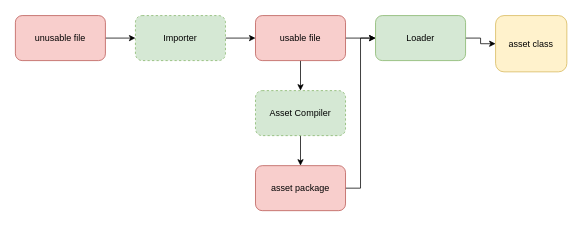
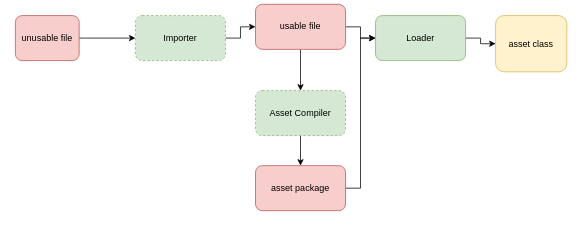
  <mxCell id="0" />
  <mxCell id="1" parent="0" />
  <mxCell id="2" style="edgeStyle=orthogonalEdgeStyle;rounded=0;orthogonalLoop=1;jettySize=auto;html=1;" edge="1" parent="1" source="3" target="5"><mxGeometry relative="1" as="geometry" /></mxCell>
- <mxCell id="3" value="unusable file" style="rounded=1;whiteSpace=wrap;html=1;fillColor=#f8cecc;strokeColor=#b85450;" vertex="1" parent="1"><mxGeometry x="20" y="20" width="120" height="60" as="geometry" /></mxCell>
+ <mxCell id="3" value="unusable file" style="rounded=1;whiteSpace=wrap;html=1;fillColor=#f8cecc;strokeColor=#b85450;" vertex="1" parent="1"><mxGeometry x="20" y="20" width="85" height="60" as="geometry" /></mxCell>
  <mxCell id="4" style="edgeStyle=orthogonalEdgeStyle;rounded=0;orthogonalLoop=1;jettySize=auto;html=1;" edge="1" parent="1" source="5" target="8"><mxGeometry relative="1" as="geometry" /></mxCell>
  <mxCell id="5" value="Importer" style="rounded=1;whiteSpace=wrap;html=1;fillColor=#d5e8d4;strokeColor=#82b366;dashed=1;" vertex="1" parent="1"><mxGeometry x="180" y="20" width="120" height="60" as="geometry" /></mxCell>
  <mxCell id="6" style="edgeStyle=orthogonalEdgeStyle;rounded=0;orthogonalLoop=1;jettySize=auto;html=1;" edge="1" parent="1" source="8" target="10"><mxGeometry relative="1" as="geometry" /></mxCell>
  <mxCell id="7" style="edgeStyle=orthogonalEdgeStyle;rounded=0;orthogonalLoop=1;jettySize=auto;html=1;" edge="1" parent="1" source="8" target="15"><mxGeometry relative="1" as="geometry" /></mxCell>
- <mxCell id="8" value="usable file" style="rounded=1;whiteSpace=wrap;html=1;fillColor=#f8cecc;strokeColor=#b85450;" vertex="1" parent="1"><mxGeometry x="340" y="20" width="120" height="60" as="geometry" /></mxCell>
+ <mxCell id="8" value="usable file" style="rounded=1;whiteSpace=wrap;html=1;fillColor=#f8cecc;strokeColor=#b85450;" vertex="1" parent="1"><mxGeometry x="340" y="5" width="120" height="60" as="geometry" /></mxCell>
  <mxCell id="9" style="edgeStyle=orthogonalEdgeStyle;rounded=0;orthogonalLoop=1;jettySize=auto;html=1;" edge="1" parent="1" source="10" target="11"><mxGeometry relative="1" as="geometry" /></mxCell>
  <mxCell id="10" value="Loader" style="rounded=1;whiteSpace=wrap;html=1;fillColor=#d5e8d4;strokeColor=#82b366;" vertex="1" parent="1"><mxGeometry x="500" y="20" width="120" height="60" as="geometry" /></mxCell>
  <mxCell id="11" value="asset class" style="rounded=1;whiteSpace=wrap;html=1;fillColor=#fff2cc;strokeColor=#d6b656;" vertex="1" parent="1"><mxGeometry x="660" y="20" width="95" height="75" as="geometry" /></mxCell>
  <mxCell id="12" style="edgeStyle=orthogonalEdgeStyle;rounded=0;orthogonalLoop=1;jettySize=auto;html=1;entryX=0;entryY=0.5;entryDx=0;entryDy=0;" edge="1" parent="1" source="13" target="10"><mxGeometry relative="1" as="geometry" /></mxCell>
  <mxCell id="13" value="asset package" style="rounded=1;whiteSpace=wrap;html=1;fillColor=#f8cecc;strokeColor=#b85450;" vertex="1" parent="1"><mxGeometry x="340" y="220" width="120" height="60" as="geometry" /></mxCell>
  <mxCell id="14" style="edgeStyle=orthogonalEdgeStyle;rounded=0;orthogonalLoop=1;jettySize=auto;html=1;" edge="1" parent="1" source="15" target="13"><mxGeometry relative="1" as="geometry" /></mxCell>
  <mxCell id="15" value="Asset Compiler" style="rounded=1;whiteSpace=wrap;html=1;fillColor=#d5e8d4;strokeColor=#82b366;dashed=1;" vertex="1" parent="1"><mxGeometry x="340" y="120" width="120" height="60" as="geometry" /></mxCell>
